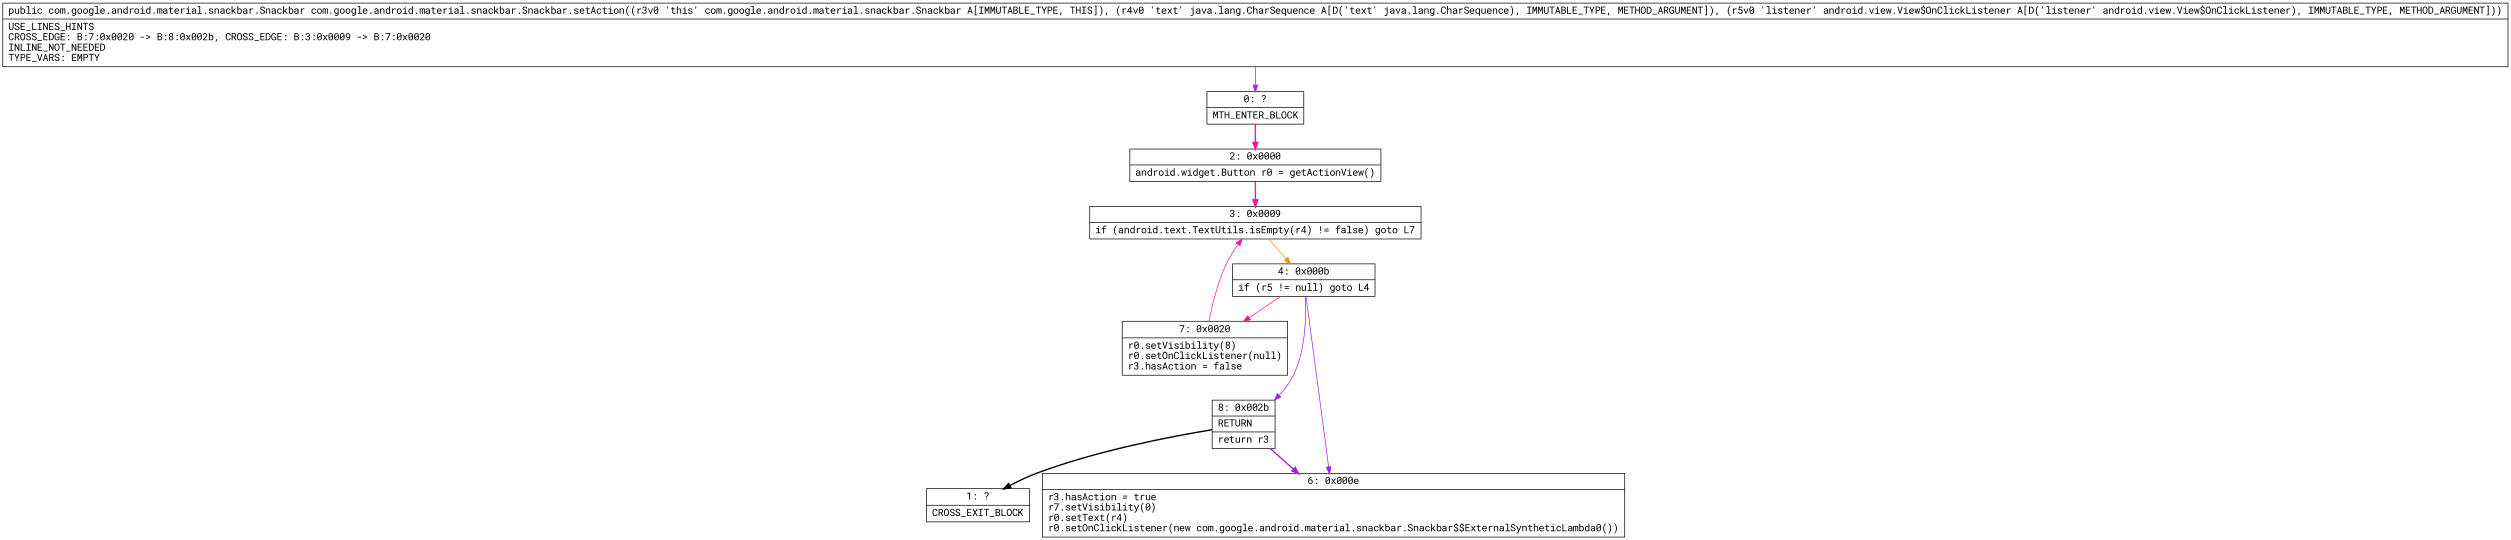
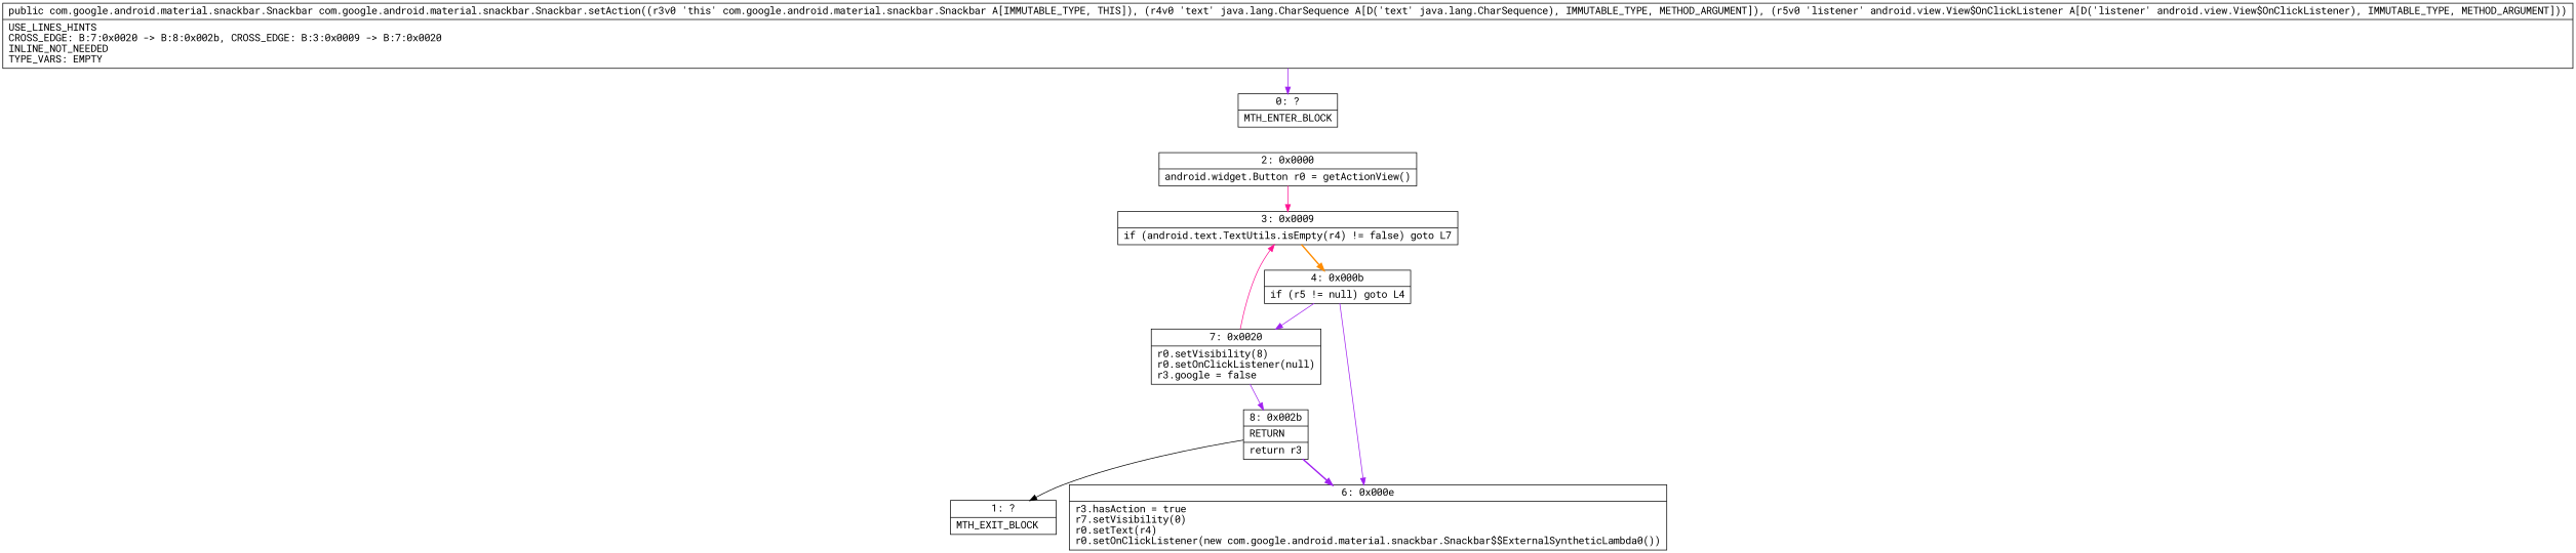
  digraph {
    fontname="Roboto Mono"
    node [fontname="Roboto Mono" shape=record]
    edge [color=purple fontname="Roboto Mono" style=solid]
    n1 [label="{0\:\ ?|MTH_ENTER_BLOCK\l}"]
    n2 [label="{2\:\ 0x0000|android.widget.Button r0 = getActionView()\l}"]
    n3 [label="{3\:\ 0x0009|if (android.text.TextUtils.isEmpty(r4) != false) goto L7\l}"]
    n4 [label="{4\:\ 0x000b|if (r5 != null) goto L4\l}"]
-   n5 [label="{7\:\ 0x0020|r0.setVisibility(8)\lr0.setOnClickListener(null)\lr3.hasAction = false\l}"]
+   n5 [label="{7\:\ 0x0020|r0.setVisibility(8)\lr0.setOnClickListener(null)\lr3.google = false\l}"]
    n6 [label="{6\:\ 0x000e|r3.hasAction = true\lr7.setVisibility(0)\lr0.setText(r4)\lr0.setOnClickListener(new com.google.android.material.snackbar.Snackbar$$ExternalSyntheticLambda0())\l}"]
    n7 [label="{8\:\ 0x002b|RETURN\l|return r3\l}"]
-   n8 [label="{1\:\ ?|CROSS_EXIT_BLOCK\l}"]
+   n8 [label="{1\:\ ?|MTH_EXIT_BLOCK\l}"]
    n9 [label="{public com.google.android.material.snackbar.Snackbar com.google.android.material.snackbar.Snackbar.setAction((r3v0 'this' com.google.android.material.snackbar.Snackbar A[IMMUTABLE_TYPE, THIS]), (r4v0 'text' java.lang.CharSequence A[D('text' java.lang.CharSequence), IMMUTABLE_TYPE, METHOD_ARGUMENT]), (r5v0 'listener' android.view.View$OnClickListener A[D('listener' android.view.View$OnClickListener), IMMUTABLE_TYPE, METHOD_ARGUMENT]))  | USE_LINES_HINTS\lCROSS_EDGE: B:7:0x0020 \-\> B:8:0x002b, CROSS_EDGE: B:3:0x0009 \-\> B:7:0x0020\lINLINE_NOT_NEEDED\lTYPE_VARS: EMPTY\l}"]
-   n1 -> n2 [color=deeppink style=bold]
-   n2 -> n3 [color=deeppink style=bold]
-   n3 -> n4 [color=darkorange]
-   n4 -> n5 [color=deeppink]
+   n2 -> n3 [color=deeppink]
+   n3 -> n4 [color=darkorange style=bold]
+   n4 -> n5
    n4 -> n6
    n5 -> n3 [color=deeppink]
-   n4 -> n7
+   n5 -> n7
    n7 -> n6 [style=bold]
-   n7 -> n8 [color=black style=bold]
+   n7 -> n8 [color=black]
    n9 -> n1
  }
